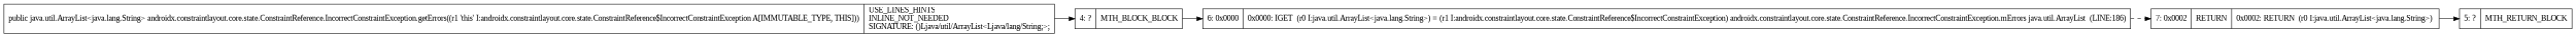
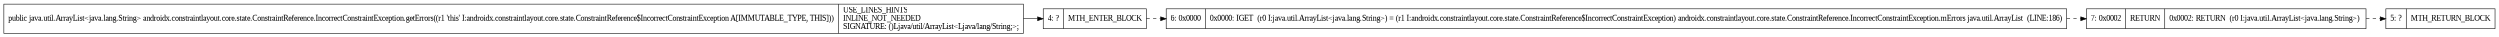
  digraph {
    fontname="Liberation Serif"
    rankdir=LR
    node [fontname="Liberation Serif" shape=record]
    edge [fontname="Liberation Serif" style=dashed]
-   n1 [label="{4\:\ ?|MTH_BLOCK_BLOCK\l}"]
+   n1 [label="{4\:\ ?|MTH_ENTER_BLOCK\l}"]
    n2 [label="{6\:\ 0x0000|0x0000: IGET  (r0 I:java.util.ArrayList\<java.lang.String\>) = (r1 I:androidx.constraintlayout.core.state.ConstraintReference$IncorrectConstraintException) androidx.constraintlayout.core.state.ConstraintReference.IncorrectConstraintException.mErrors java.util.ArrayList  (LINE:186)\l}"]
    n3 [label="{7\:\ 0x0002|RETURN\l|0x0002: RETURN  (r0 I:java.util.ArrayList\<java.lang.String\>) \l}"]
    n4 [label="{5\:\ ?|MTH_RETURN_BLOCK\l}"]
    n5 [label="{public java.util.ArrayList\<java.lang.String\> androidx.constraintlayout.core.state.ConstraintReference.IncorrectConstraintException.getErrors((r1 'this' I:androidx.constraintlayout.core.state.ConstraintReference$IncorrectConstraintException A[IMMUTABLE_TYPE, THIS]))  | USE_LINES_HINTS\lINLINE_NOT_NEEDED\lSIGNATURE: ()Ljava\/util\/ArrayList\<Ljava\/lang\/String;\>;\l}"]
-   n1 -> n2 [style=solid]
+   n1 -> n2
    n2 -> n3
-   n3 -> n4 [style=solid]
+   n3 -> n4
    n5 -> n1 [style=solid]
  }
